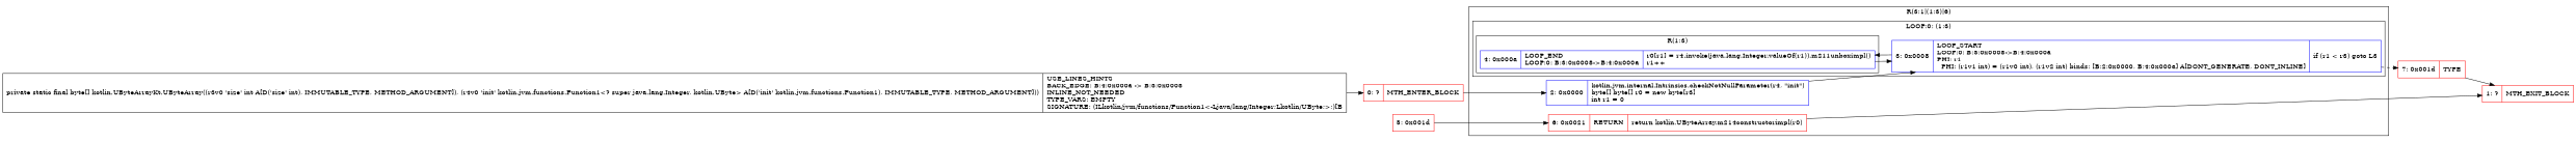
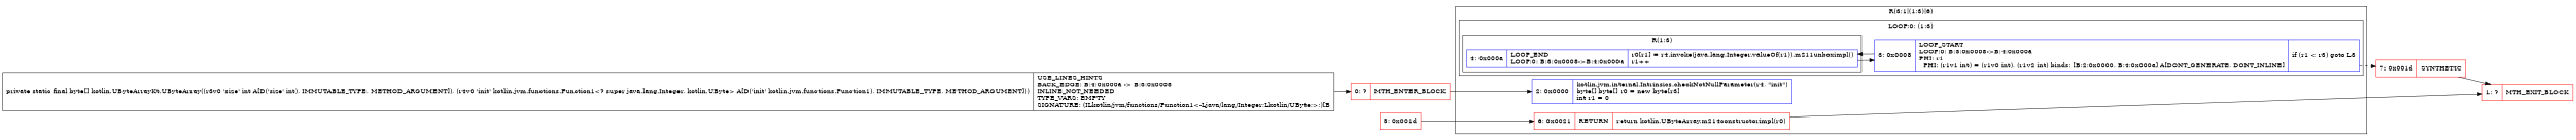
  digraph {
    rankdir=LR
    node [color=red shape=record]
    n1 [color=blue label="{4\:\ 0x000a|LOOP_END\lLOOP:0: B:3:0x0008\-\>B:4:0x000a\l|r0[r1] = r4.invoke(java.lang.Integer.valueOf(r1)).m211unboximpl()\lr1++\l}"]
    n2 [color=blue label="{3\:\ 0x0008|LOOP_START\lLOOP:0: B:3:0x0008\-\>B:4:0x000a\lPHI: r1 \l  PHI: (r1v1 int) = (r1v0 int), (r1v2 int) binds: [B:2:0x0000, B:4:0x000a] A[DONT_GENERATE, DONT_INLINE]\l|if (r1 \< r3) goto L3\l}"]
    n3 [color=blue label="{2\:\ 0x0000|kotlin.jvm.internal.Intrinsics.checkNotNullParameter(r4, \"init\")\lbyte[] byte[] r0 = new byte[r3]\lint r1 = 0\l}"]
    n4 [label="{6\:\ 0x0021|RETURN\l|return kotlin.UByteArray.m214constructorimpl(r0)\l}"]
-   n5 [label="{7\:\ 0x001d|TYPE\l}"]
+   n5 [label="{7\:\ 0x001d|SYNTHETIC\l}"]
    n6 [label="{1\:\ ?|MTH_EXIT_BLOCK\l}"]
    n7 [label="{0\:\ ?|MTH_ENTER_BLOCK\l}"]
    n8 [label="{5\:\ 0x001d}"]
    n9 [label="{private static final byte[] kotlin.UByteArrayKt.UByteArray((r3v0 'size' int A[D('size' int), IMMUTABLE_TYPE, METHOD_ARGUMENT]), (r4v0 'init' kotlin.jvm.functions.Function1\<? super java.lang.Integer, kotlin.UByte\> A[D('init' kotlin.jvm.functions.Function1), IMMUTABLE_TYPE, METHOD_ARGUMENT]))  | USE_LINES_HINTS\lBACK_EDGE: B:4:0x000a \-\> B:3:0x0008\lINLINE_NOT_NEEDED\lTYPE_VARS: EMPTY\lSIGNATURE: (ILkotlin\/jvm\/functions\/Function1\<\-Ljava\/lang\/Integer;Lkotlin\/UByte;\>;)[B\l}" color=""]
    subgraph cluster_1 {
      label="R(3:1|(1:3)|6)"
      n3
      n4
      subgraph cluster_2 {
        label="LOOP:0: (1:3)"
        n2
        subgraph cluster_3 {
          label="R(1:3)"
          n1
        }
      }
    }
    n1 -> n2
    n2 -> n1
    n2 -> n5 [style=dashed]
-   n3 -> n2
    n4 -> n6
    n5 -> n6
    n7 -> n3
    n8 -> n4
    n9 -> n7
  }
